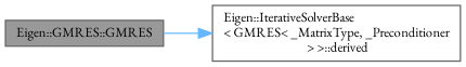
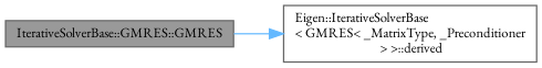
  digraph {
    rankdir=LR
    fontname="EB Garamond"
    node [fontname="EB Garamond" fontsize=10 shape=box style=filled]
-   n1 [color=gray40 fillcolor=grey60 fontcolor=black height=0.2 label="Eigen::GMRES::GMRES" width=0.4]
+   n1 [color=gray40 fillcolor=grey60 fontcolor=black height=0.2 label="IterativeSolverBase::GMRES::GMRES" width=0.4]
    n2 [color=grey40 fillcolor=white height=0.2 label="Eigen::IterativeSolverBase\l\< GMRES\< _MatrixType, _Preconditioner\l \> \>::derived" width=0.4]
    n1 -> n2 [color=steelblue1 fontname="EB Garamond" fontsize=10 labelfontname=Helvetica labelfontsize=10 style=solid]
  }
